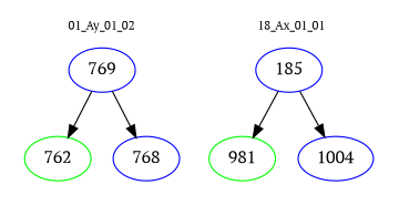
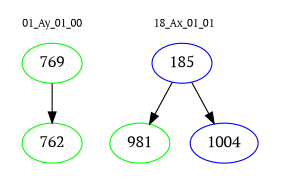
  digraph {
    fontname="PT Serif"
    node [color=blue fontname="PT Serif"]
    edge [color=black fontname="PT Serif"]
-   n1 [label=769]
+   n1 [color=green label=769]
    n2 [color=green label=762]
-   n3 [label=768]
    n4 [label=185]
    n5 [color=green label=981]
    n6 [label=1004]
    subgraph cluster_1 {
      color=white
      fontsize=10
-     label="01_Ay_01_02"
+     label="01_Ay_01_00"
      n1
      n2
-     n3
    }
    subgraph cluster_2 {
      color=white
      fontsize=10
      label="18_Ax_01_01"
      n4
      n5
      n6
    }
    n1 -> n2
-   n1 -> n3
    n4 -> n5
    n4 -> n6
  }
